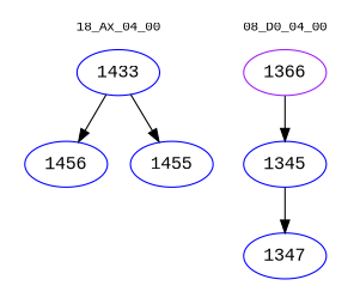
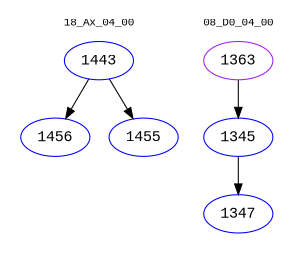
  digraph {
    fontname="Liberation Mono"
    node [color=blue fontname="Liberation Mono"]
    edge [color=black fontname="Liberation Mono"]
-   n1 [label=1433]
+   n1 [label=1443]
    n2 [label=1456]
    n3 [label=1455]
    n4 [label=1345]
    n5 [label=1347]
-   n6 [color=purple label=1366]
+   n6 [color=purple label=1363]
    subgraph cluster_1 {
      color=white
      fontsize=10
      label="18_Ax_04_00"
      n1
      n2
      n3
    }
    subgraph cluster_2 {
      color=white
      fontsize=10
      label="08_D0_04_00"
      n4
      n5
      n6
    }
    n1 -> n2
    n1 -> n3
    n4 -> n5
    n6 -> n4
  }
